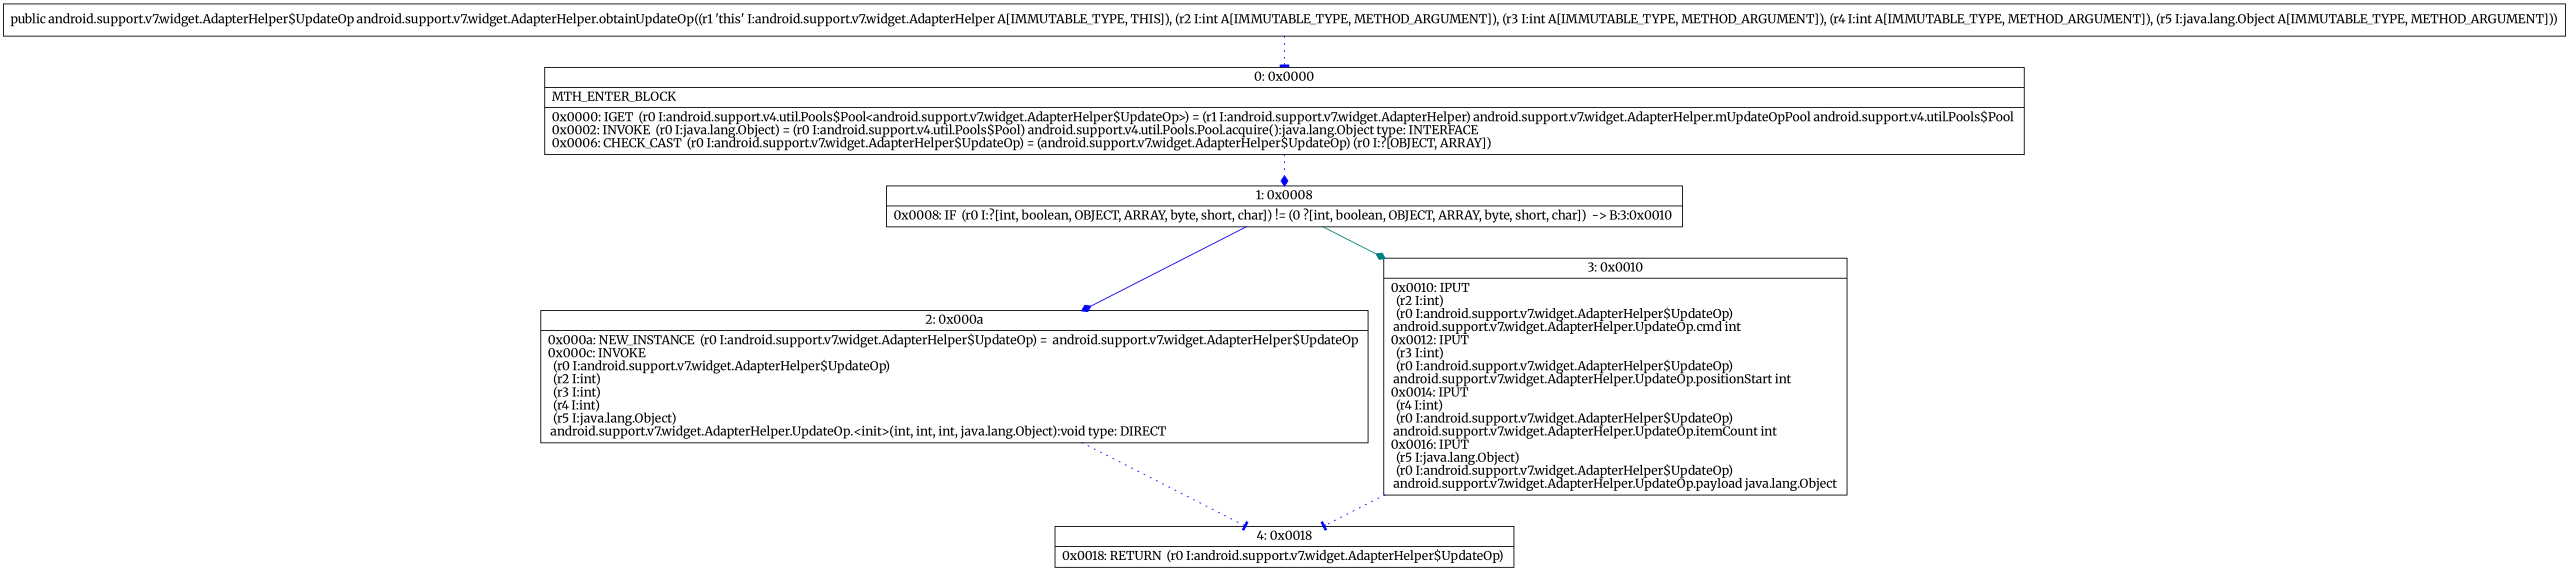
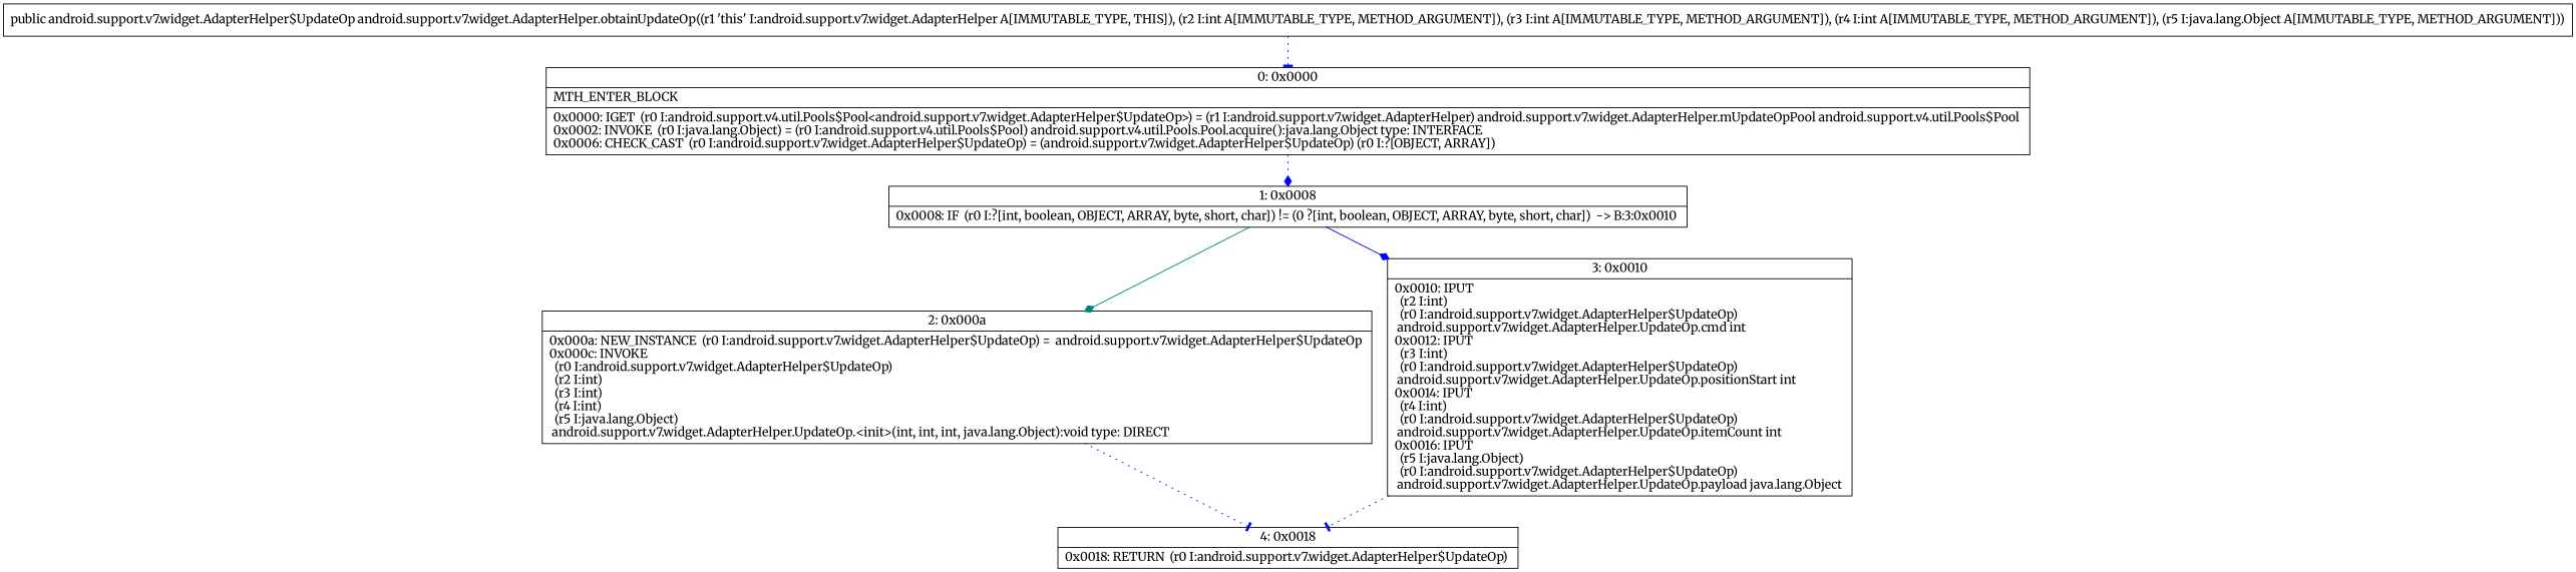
  digraph {
    fontname=Merriweather
    node [fontname=Merriweather shape=record]
    edge [arrowhead=diamond color=blue fontname=Merriweather style=dotted]
    n1 [label="{0\:\ 0x0000|MTH_ENTER_BLOCK\l|0x0000: IGET  (r0 I:android.support.v4.util.Pools$Pool\<android.support.v7.widget.AdapterHelper$UpdateOp\>) = (r1 I:android.support.v7.widget.AdapterHelper) android.support.v7.widget.AdapterHelper.mUpdateOpPool android.support.v4.util.Pools$Pool \l0x0002: INVOKE  (r0 I:java.lang.Object) = (r0 I:android.support.v4.util.Pools$Pool) android.support.v4.util.Pools.Pool.acquire():java.lang.Object type: INTERFACE \l0x0006: CHECK_CAST  (r0 I:android.support.v7.widget.AdapterHelper$UpdateOp) = (android.support.v7.widget.AdapterHelper$UpdateOp) (r0 I:?[OBJECT, ARRAY]) \l}"]
    n2 [label="{1\:\ 0x0008|0x0008: IF  (r0 I:?[int, boolean, OBJECT, ARRAY, byte, short, char]) != (0 ?[int, boolean, OBJECT, ARRAY, byte, short, char])  \-\> B:3:0x0010 \l}"]
    n3 [label="{2\:\ 0x000a|0x000a: NEW_INSTANCE  (r0 I:android.support.v7.widget.AdapterHelper$UpdateOp) =  android.support.v7.widget.AdapterHelper$UpdateOp \l0x000c: INVOKE  \l  (r0 I:android.support.v7.widget.AdapterHelper$UpdateOp)\l  (r2 I:int)\l  (r3 I:int)\l  (r4 I:int)\l  (r5 I:java.lang.Object)\l android.support.v7.widget.AdapterHelper.UpdateOp.\<init\>(int, int, int, java.lang.Object):void type: DIRECT \l}"]
    n4 [label="{3\:\ 0x0010|0x0010: IPUT  \l  (r2 I:int)\l  (r0 I:android.support.v7.widget.AdapterHelper$UpdateOp)\l android.support.v7.widget.AdapterHelper.UpdateOp.cmd int \l0x0012: IPUT  \l  (r3 I:int)\l  (r0 I:android.support.v7.widget.AdapterHelper$UpdateOp)\l android.support.v7.widget.AdapterHelper.UpdateOp.positionStart int \l0x0014: IPUT  \l  (r4 I:int)\l  (r0 I:android.support.v7.widget.AdapterHelper$UpdateOp)\l android.support.v7.widget.AdapterHelper.UpdateOp.itemCount int \l0x0016: IPUT  \l  (r5 I:java.lang.Object)\l  (r0 I:android.support.v7.widget.AdapterHelper$UpdateOp)\l android.support.v7.widget.AdapterHelper.UpdateOp.payload java.lang.Object \l}"]
    n5 [label="{4\:\ 0x0018|0x0018: RETURN  (r0 I:android.support.v7.widget.AdapterHelper$UpdateOp) \l}"]
    n6 [label="{public android.support.v7.widget.AdapterHelper$UpdateOp android.support.v7.widget.AdapterHelper.obtainUpdateOp((r1 'this' I:android.support.v7.widget.AdapterHelper A[IMMUTABLE_TYPE, THIS]), (r2 I:int A[IMMUTABLE_TYPE, METHOD_ARGUMENT]), (r3 I:int A[IMMUTABLE_TYPE, METHOD_ARGUMENT]), (r4 I:int A[IMMUTABLE_TYPE, METHOD_ARGUMENT]), (r5 I:java.lang.Object A[IMMUTABLE_TYPE, METHOD_ARGUMENT])) }"]
    n1 -> n2
-   n2 -> n3 [style=solid]
-   n2 -> n4 [color=teal style=solid]
+   n2 -> n3 [color=teal style=solid]
+   n2 -> n4 [style=solid]
    n3 -> n5 [arrowhead=tee]
    n4 -> n5 [arrowhead=tee]
    n6 -> n1 [arrowhead=tee]
  }
